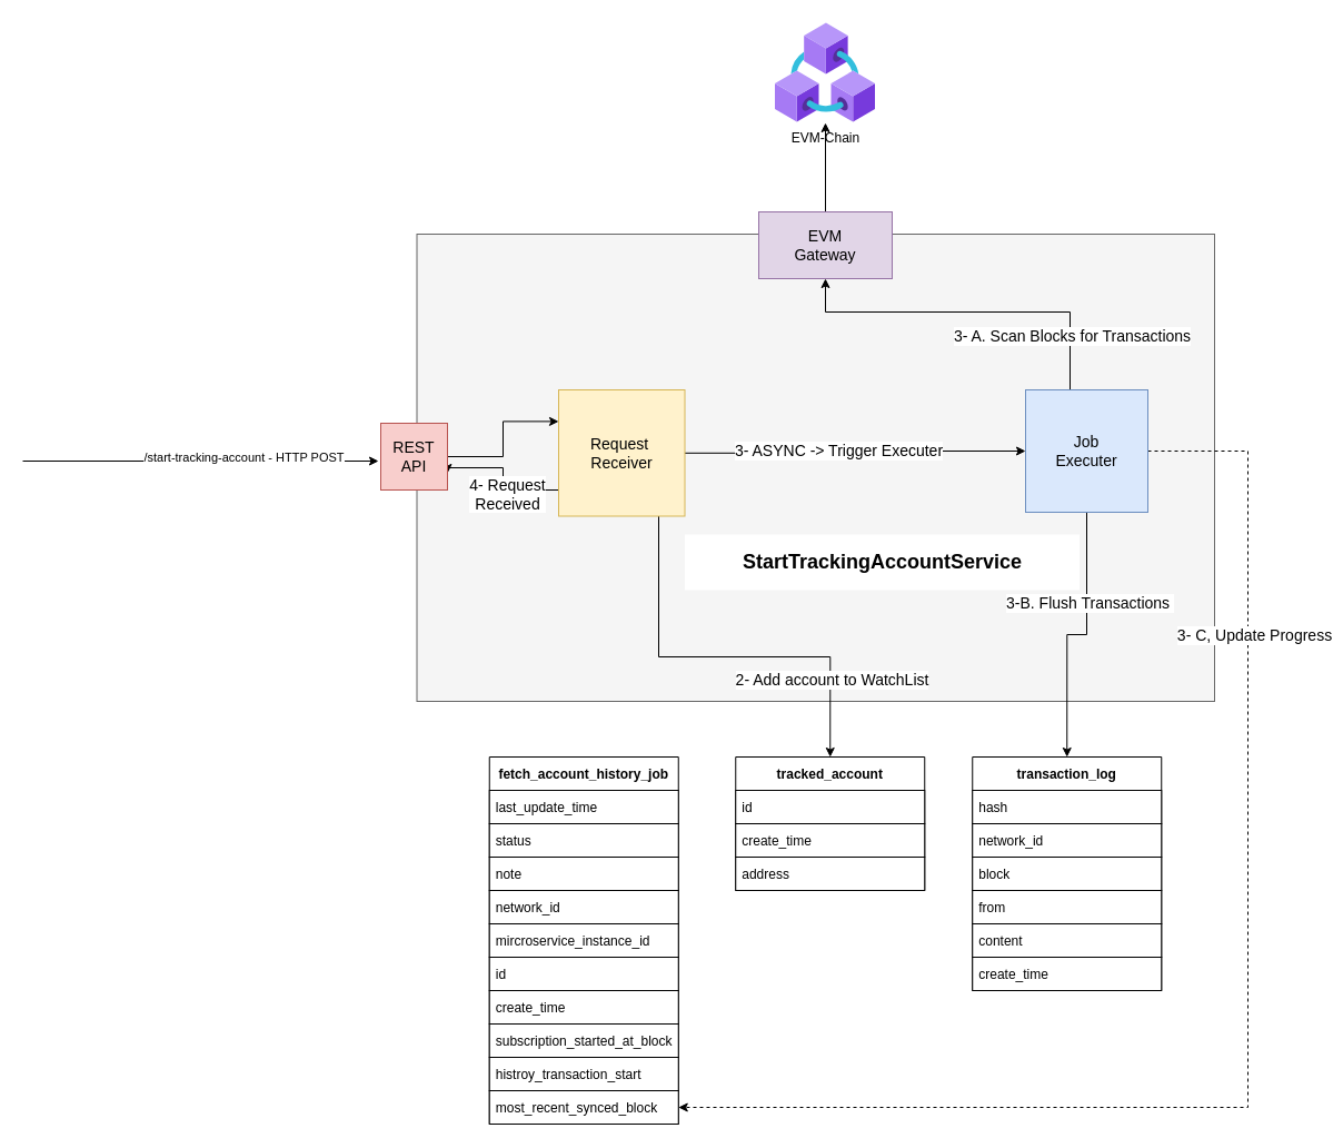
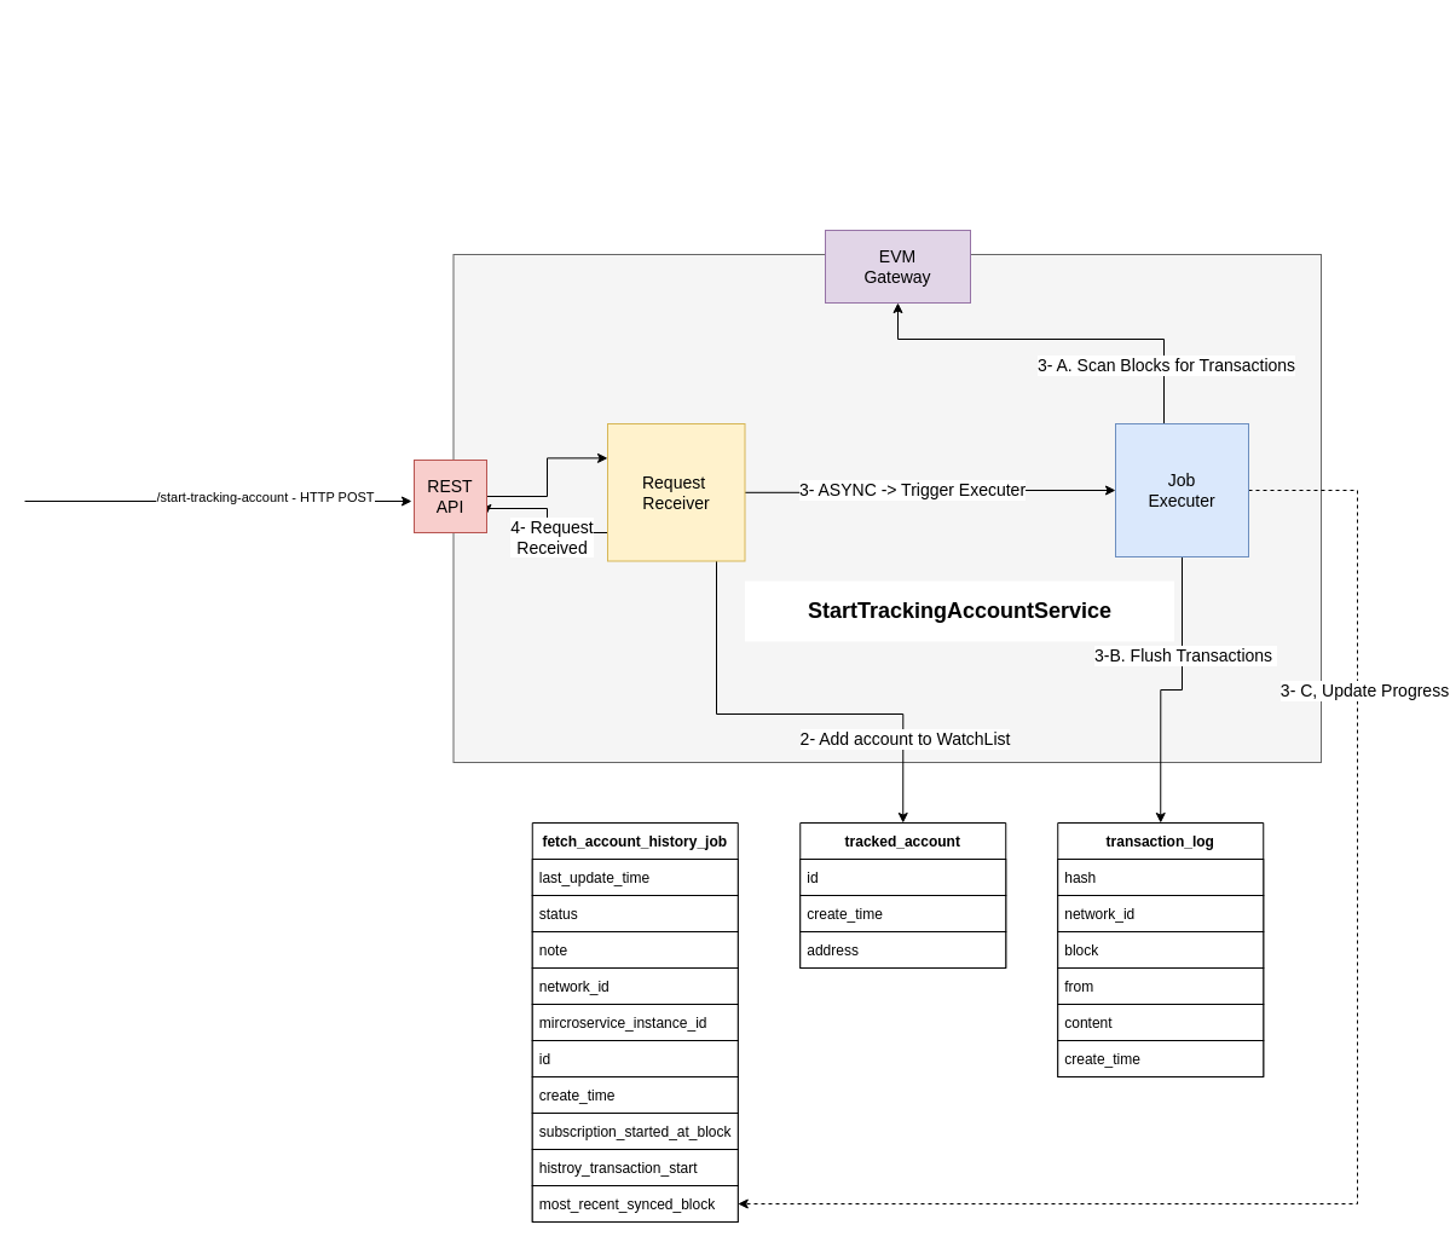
  <mxCell id="0" />
  <mxCell id="1" parent="0" />
  <mxCell id="2" value="" style="whiteSpace=wrap;html=1;fillColor=#f5f5f5;fontColor=#333333;strokeColor=#666666;" vertex="1" parent="1"><mxGeometry x="374.5" y="210" width="717.5" height="420" as="geometry" /></mxCell>
  <mxCell id="3" style="edgeStyle=orthogonalEdgeStyle;rounded=0;orthogonalLoop=1;jettySize=auto;html=1;entryX=0.5;entryY=0;entryDx=0;entryDy=0;fontSize=14;" edge="1" parent="1" source="9" target="28"><mxGeometry relative="1" as="geometry"><Array as="points"><mxPoint x="592" y="590" /><mxPoint x="746" y="590" /></Array></mxGeometry></mxCell>
  <mxCell id="4" value="2- Add account to WatchList" style="edgeLabel;html=1;align=center;verticalAlign=middle;resizable=0;points=[];fontSize=14;" vertex="1" connectable="0" parent="3"><mxGeometry x="0.629" y="1" relative="1" as="geometry"><mxPoint y="-1" as="offset" /></mxGeometry></mxCell>
  <mxCell id="5" style="edgeStyle=orthogonalEdgeStyle;rounded=0;orthogonalLoop=1;jettySize=auto;html=1;fontSize=14;" edge="1" parent="1" source="9" target="16"><mxGeometry relative="1" as="geometry" /></mxCell>
  <mxCell id="6" value="3- ASYNC -&amp;gt; Trigger Executer" style="edgeLabel;html=1;align=center;verticalAlign=middle;resizable=0;points=[];fontSize=14;" vertex="1" connectable="0" parent="5"><mxGeometry x="-0.295" y="-4" relative="1" as="geometry"><mxPoint x="29" y="-6" as="offset" /></mxGeometry></mxCell>
  <mxCell id="7" style="edgeStyle=orthogonalEdgeStyle;rounded=0;orthogonalLoop=1;jettySize=auto;html=1;entryX=1;entryY=0.75;entryDx=0;entryDy=0;fontSize=14;" edge="1" parent="1" source="9" target="41"><mxGeometry relative="1" as="geometry"><Array as="points"><mxPoint x="452" y="440" /><mxPoint x="452" y="420" /></Array></mxGeometry></mxCell>
  <mxCell id="8" value="4- Request&lt;br&gt;Received" style="edgeLabel;html=1;align=center;verticalAlign=middle;resizable=0;points=[];fontSize=14;" vertex="1" connectable="0" parent="7"><mxGeometry x="-0.246" y="3" relative="1" as="geometry"><mxPoint as="offset" /></mxGeometry></mxCell>
  <mxCell id="9" value="Request&amp;nbsp;&lt;br style=&quot;font-size: 14px;&quot;&gt;Receiver" style="whiteSpace=wrap;html=1;aspect=fixed;fontSize=14;fillColor=#fff2cc;strokeColor=#d6b656;" vertex="1" parent="1"><mxGeometry x="502" y="350" width="113.5" height="113.5" as="geometry" /></mxCell>
  <mxCell id="10" style="edgeStyle=orthogonalEdgeStyle;rounded=0;orthogonalLoop=1;jettySize=auto;html=1;entryX=0.5;entryY=1;entryDx=0;entryDy=0;fontSize=14;" edge="1" parent="1" source="16" target="45"><mxGeometry relative="1" as="geometry"><Array as="points"><mxPoint x="962" y="280" /><mxPoint x="742" y="280" /></Array></mxGeometry></mxCell>
  <mxCell id="11" value="3- A. Scan Blocks for Transactions" style="edgeLabel;html=1;align=center;verticalAlign=middle;resizable=0;points=[];fontSize=14;" vertex="1" connectable="0" parent="10"><mxGeometry x="-0.687" y="-1" relative="1" as="geometry"><mxPoint y="1" as="offset" /></mxGeometry></mxCell>
  <mxCell id="12" style="edgeStyle=orthogonalEdgeStyle;rounded=0;orthogonalLoop=1;jettySize=auto;html=1;entryX=0.5;entryY=0;entryDx=0;entryDy=0;fontSize=14;" edge="1" parent="1" source="16" target="33"><mxGeometry relative="1" as="geometry" /></mxCell>
  <mxCell id="13" value="3-B. Flush Transactions&amp;nbsp;" style="edgeLabel;html=1;align=center;verticalAlign=middle;resizable=0;points=[];fontSize=14;" vertex="1" connectable="0" parent="12"><mxGeometry x="-0.318" y="2" relative="1" as="geometry"><mxPoint as="offset" /></mxGeometry></mxCell>
  <mxCell id="14" style="edgeStyle=orthogonalEdgeStyle;rounded=0;orthogonalLoop=1;jettySize=auto;html=1;entryX=1;entryY=0.5;entryDx=0;entryDy=0;fontSize=14;dashed=1;" edge="1" parent="1" source="16" target="27"><mxGeometry relative="1" as="geometry"><Array as="points"><mxPoint x="1122" y="405" /><mxPoint x="1122" y="995" /></Array></mxGeometry></mxCell>
  <mxCell id="15" value="3- C, Update Progress" style="edgeLabel;html=1;align=center;verticalAlign=middle;resizable=0;points=[];fontSize=14;" vertex="1" connectable="0" parent="14"><mxGeometry x="-0.632" y="1" relative="1" as="geometry"><mxPoint x="4" y="36" as="offset" /></mxGeometry></mxCell>
  <mxCell id="16" value="Job&lt;br&gt;Executer" style="whiteSpace=wrap;html=1;aspect=fixed;fontSize=14;fillColor=#dae8fc;strokeColor=#6c8ebf;" vertex="1" parent="1"><mxGeometry x="922" y="350" width="110" height="110" as="geometry" /></mxCell>
  <mxCell id="17" value="fetch_account_history_job" style="swimlane;fontStyle=1;childLayout=stackLayout;horizontal=1;startSize=30;horizontalStack=0;resizeParent=1;resizeParentMax=0;resizeLast=0;collapsible=1;marginBottom=0;fillColor=#FFFFFF;" vertex="1" parent="1"><mxGeometry x="439.75" y="680" width="170" height="330" as="geometry"><mxRectangle x="570" y="2060" width="210" height="30" as="alternateBounds" /></mxGeometry></mxCell>
  <mxCell id="18" value="last_update_time" style="text;strokeColor=default;fillColor=default;align=left;verticalAlign=middle;spacingLeft=4;spacingRight=4;overflow=hidden;points=[[0,0.5],[1,0.5]];portConstraint=eastwest;rotatable=0;" vertex="1" parent="17"><mxGeometry y="30" width="170" height="30" as="geometry" /></mxCell>
  <mxCell id="19" value="status" style="text;strokeColor=default;fillColor=default;align=left;verticalAlign=middle;spacingLeft=4;spacingRight=4;overflow=hidden;points=[[0,0.5],[1,0.5]];portConstraint=eastwest;rotatable=0;" vertex="1" parent="17"><mxGeometry y="60" width="170" height="30" as="geometry" /></mxCell>
  <mxCell id="20" value="note" style="text;strokeColor=default;fillColor=default;align=left;verticalAlign=middle;spacingLeft=4;spacingRight=4;overflow=hidden;points=[[0,0.5],[1,0.5]];portConstraint=eastwest;rotatable=0;" vertex="1" parent="17"><mxGeometry y="90" width="170" height="30" as="geometry" /></mxCell>
  <mxCell id="21" value="network_id" style="text;strokeColor=default;fillColor=default;align=left;verticalAlign=middle;spacingLeft=4;spacingRight=4;overflow=hidden;points=[[0,0.5],[1,0.5]];portConstraint=eastwest;rotatable=0;" vertex="1" parent="17"><mxGeometry y="120" width="170" height="30" as="geometry" /></mxCell>
  <mxCell id="22" value="mircroservice_instance_id" style="text;strokeColor=default;fillColor=default;align=left;verticalAlign=middle;spacingLeft=4;spacingRight=4;overflow=hidden;points=[[0,0.5],[1,0.5]];portConstraint=eastwest;rotatable=0;" vertex="1" parent="17"><mxGeometry y="150" width="170" height="30" as="geometry" /></mxCell>
  <mxCell id="23" value="id" style="text;strokeColor=default;fillColor=default;align=left;verticalAlign=middle;spacingLeft=4;spacingRight=4;overflow=hidden;points=[[0,0.5],[1,0.5]];portConstraint=eastwest;rotatable=0;" vertex="1" parent="17"><mxGeometry y="180" width="170" height="30" as="geometry" /></mxCell>
  <mxCell id="24" value="create_time" style="text;strokeColor=default;fillColor=default;align=left;verticalAlign=middle;spacingLeft=4;spacingRight=4;overflow=hidden;points=[[0,0.5],[1,0.5]];portConstraint=eastwest;rotatable=0;" vertex="1" parent="17"><mxGeometry y="210" width="170" height="30" as="geometry" /></mxCell>
  <mxCell id="25" value="subscription_started_at_block" style="text;strokeColor=default;fillColor=default;align=left;verticalAlign=middle;spacingLeft=4;spacingRight=4;overflow=hidden;points=[[0,0.5],[1,0.5]];portConstraint=eastwest;rotatable=0;" vertex="1" parent="17"><mxGeometry y="240" width="170" height="30" as="geometry" /></mxCell>
  <mxCell id="26" value="histroy_transaction_start" style="text;strokeColor=default;fillColor=default;align=left;verticalAlign=middle;spacingLeft=4;spacingRight=4;overflow=hidden;points=[[0,0.5],[1,0.5]];portConstraint=eastwest;rotatable=0;" vertex="1" parent="17"><mxGeometry y="270" width="170" height="30" as="geometry" /></mxCell>
  <mxCell id="27" value="most_recent_synced_block" style="text;strokeColor=default;fillColor=default;align=left;verticalAlign=middle;spacingLeft=4;spacingRight=4;overflow=hidden;points=[[0,0.5],[1,0.5]];portConstraint=eastwest;rotatable=0;" vertex="1" parent="17"><mxGeometry y="300" width="170" height="30" as="geometry" /></mxCell>
  <mxCell id="28" value="tracked_account" style="swimlane;fontStyle=1;childLayout=stackLayout;horizontal=1;startSize=30;horizontalStack=0;resizeParent=1;resizeParentMax=0;resizeLast=0;collapsible=1;marginBottom=0;fillColor=#FFFFFF;" vertex="1" parent="1"><mxGeometry x="661.25" y="680" width="170" height="120" as="geometry"><mxRectangle x="844.75" y="2030" width="210" height="30" as="alternateBounds" /></mxGeometry></mxCell>
  <mxCell id="29" value="id" style="text;strokeColor=default;fillColor=default;align=left;verticalAlign=middle;spacingLeft=4;spacingRight=4;overflow=hidden;points=[[0,0.5],[1,0.5]];portConstraint=eastwest;rotatable=0;" vertex="1" parent="28"><mxGeometry y="30" width="170" height="30" as="geometry" /></mxCell>
  <mxCell id="30" value="create_time" style="text;strokeColor=default;fillColor=default;align=left;verticalAlign=middle;spacingLeft=4;spacingRight=4;overflow=hidden;points=[[0,0.5],[1,0.5]];portConstraint=eastwest;rotatable=0;" vertex="1" parent="28"><mxGeometry y="60" width="170" height="30" as="geometry" /></mxCell>
  <mxCell id="31" value="address" style="text;strokeColor=default;fillColor=default;align=left;verticalAlign=middle;spacingLeft=4;spacingRight=4;overflow=hidden;points=[[0,0.5],[1,0.5]];portConstraint=eastwest;rotatable=0;" vertex="1" parent="28"><mxGeometry y="90" width="170" height="30" as="geometry" /></mxCell>
- <mxCell id="32" value="EVM-Chain" style="aspect=fixed;html=1;points=[];align=center;image;fontSize=12;image=img/lib/azure2/blockchain/Azure_Blockchain_Service.svg;" vertex="1" parent="1"><mxGeometry x="697" y="20" width="90" height="90" as="geometry" /></mxCell>
  <mxCell id="33" value="transaction_log" style="swimlane;fontStyle=1;childLayout=stackLayout;horizontal=1;startSize=30;horizontalStack=0;resizeParent=1;resizeParentMax=0;resizeLast=0;collapsible=1;marginBottom=0;fillColor=#FFFFFF;" vertex="1" parent="1"><mxGeometry x="874.25" y="680" width="170" height="210" as="geometry"><mxRectangle x="1083" y="2310" width="210" height="30" as="alternateBounds" /></mxGeometry></mxCell>
  <mxCell id="34" value="hash" style="text;strokeColor=default;fillColor=default;align=left;verticalAlign=middle;spacingLeft=4;spacingRight=4;overflow=hidden;points=[[0,0.5],[1,0.5]];portConstraint=eastwest;rotatable=0;" vertex="1" parent="33"><mxGeometry y="30" width="170" height="30" as="geometry" /></mxCell>
  <mxCell id="35" value="network_id" style="text;strokeColor=default;fillColor=default;align=left;verticalAlign=middle;spacingLeft=4;spacingRight=4;overflow=hidden;points=[[0,0.5],[1,0.5]];portConstraint=eastwest;rotatable=0;" vertex="1" parent="33"><mxGeometry y="60" width="170" height="30" as="geometry" /></mxCell>
  <mxCell id="36" value="block" style="text;strokeColor=default;fillColor=default;align=left;verticalAlign=middle;spacingLeft=4;spacingRight=4;overflow=hidden;points=[[0,0.5],[1,0.5]];portConstraint=eastwest;rotatable=0;" vertex="1" parent="33"><mxGeometry y="90" width="170" height="30" as="geometry" /></mxCell>
  <mxCell id="37" value="from" style="text;strokeColor=default;fillColor=default;align=left;verticalAlign=middle;spacingLeft=4;spacingRight=4;overflow=hidden;points=[[0,0.5],[1,0.5]];portConstraint=eastwest;rotatable=0;" vertex="1" parent="33"><mxGeometry y="120" width="170" height="30" as="geometry" /></mxCell>
  <mxCell id="38" value="content" style="text;strokeColor=default;fillColor=default;align=left;verticalAlign=middle;spacingLeft=4;spacingRight=4;overflow=hidden;points=[[0,0.5],[1,0.5]];portConstraint=eastwest;rotatable=0;" vertex="1" parent="33"><mxGeometry y="150" width="170" height="30" as="geometry" /></mxCell>
  <mxCell id="39" value="create_time" style="text;strokeColor=default;fillColor=default;align=left;verticalAlign=middle;spacingLeft=4;spacingRight=4;overflow=hidden;points=[[0,0.5],[1,0.5]];portConstraint=eastwest;rotatable=0;" vertex="1" parent="33"><mxGeometry y="180" width="170" height="30" as="geometry" /></mxCell>
  <mxCell id="40" style="edgeStyle=orthogonalEdgeStyle;rounded=0;orthogonalLoop=1;jettySize=auto;html=1;entryX=0;entryY=0.25;entryDx=0;entryDy=0;fontSize=14;" edge="1" parent="1" source="41" target="9"><mxGeometry relative="1" as="geometry" /></mxCell>
  <mxCell id="41" value="REST&lt;br&gt;API" style="rounded=0;whiteSpace=wrap;html=1;fontSize=14;fillColor=#f8cecc;strokeColor=#b85450;" vertex="1" parent="1"><mxGeometry x="342" y="380" width="60" height="60" as="geometry" /></mxCell>
  <mxCell id="42" value="" style="endArrow=classic;html=1;entryX=0;entryY=0.5;entryDx=0;entryDy=0;rounded=0;" edge="1" parent="1"><mxGeometry width="50" height="50" relative="1" as="geometry"><mxPoint x="20" y="414" as="sourcePoint" /><mxPoint x="340" y="414" as="targetPoint" /><Array as="points"><mxPoint x="160" y="414" /></Array></mxGeometry></mxCell>
  <mxCell id="43" value="/start-tracking-account - HTTP POST" style="edgeLabel;html=1;align=center;verticalAlign=middle;resizable=0;points=[];" vertex="1" connectable="0" parent="42"><mxGeometry x="-0.227" y="2" relative="1" as="geometry"><mxPoint x="74" y="-2" as="offset" /></mxGeometry></mxCell>
- <mxCell id="44" style="edgeStyle=orthogonalEdgeStyle;rounded=0;orthogonalLoop=1;jettySize=auto;html=1;fontSize=14;" edge="1" parent="1" source="45" target="32"><mxGeometry relative="1" as="geometry" /></mxCell>
  <mxCell id="45" value="EVM&lt;br&gt;Gateway" style="rounded=0;whiteSpace=wrap;html=1;fontSize=14;fillColor=#e1d5e7;strokeColor=#9673a6;" vertex="1" parent="1"><mxGeometry x="682" y="190" width="120" height="60" as="geometry" /></mxCell>
  <mxCell id="46" value="StartTrackingAccountService" style="text;html=1;strokeColor=none;fillColor=default;align=center;verticalAlign=middle;whiteSpace=wrap;rounded=0;fontSize=18;fontStyle=1" vertex="1" parent="1"><mxGeometry x="615.5" y="480" width="355" height="50" as="geometry" /></mxCell>
